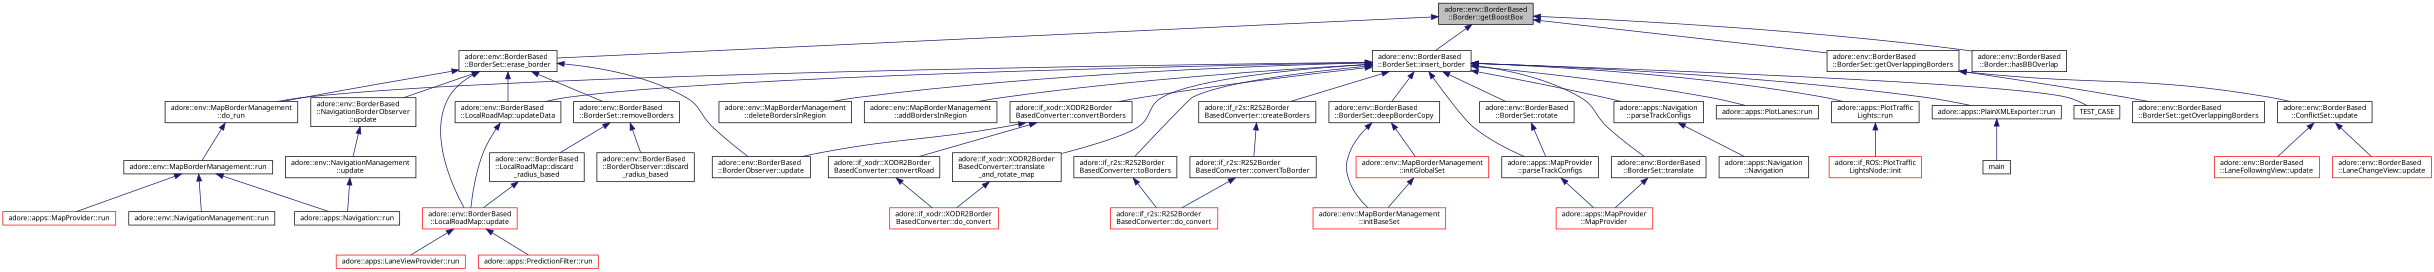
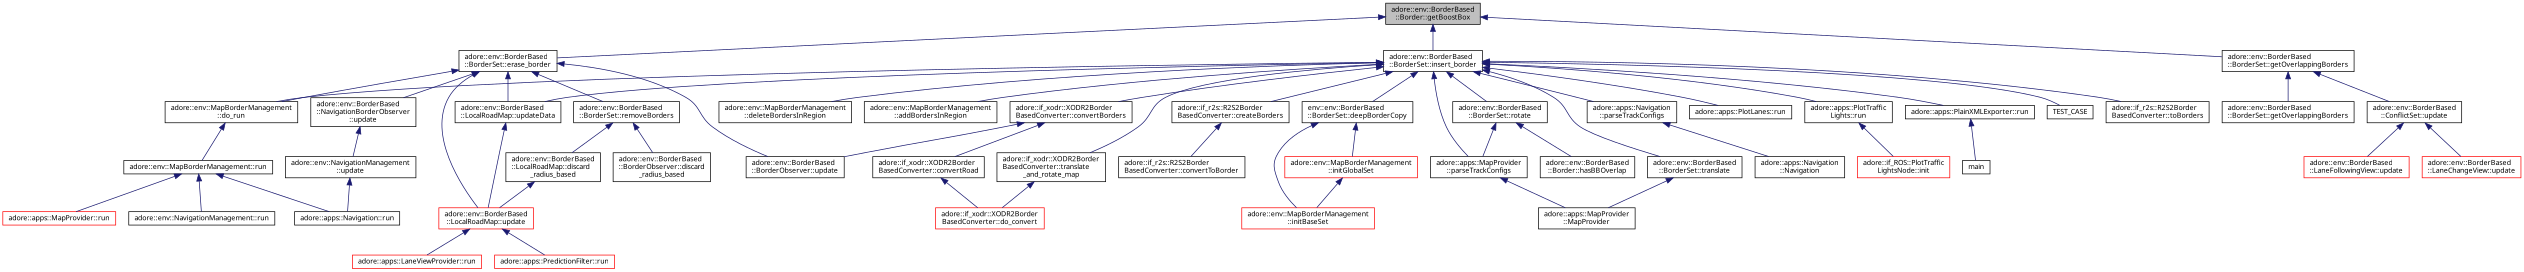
  digraph {
    fontname="Noto Sans"
    rankdir=TB
    node [color=black fillcolor=white fontname="Noto Sans" fontsize=10 shape=record style=filled]
    edge [color=midnightblue dir=back fontname="Noto Sans" fontsize=10 labelfontname=Helvetica labelfontsize=10 style=solid]
    n1 [fillcolor=grey75 fontcolor=black height=0.2 label="adore::env::BorderBased\l::Border::getBoostBox" width=0.4]
    n2 [height=0.2 label="adore::env::BorderBased\l::BorderSet::erase_border" width=0.4]
    n3 [height=0.2 label="adore::env::BorderBased\l::BorderSet::getOverlappingBorders" width=0.4]
    n4 [height=0.2 label="adore::env::BorderBased\l::Border::hasBBOverlap" width=0.4]
    n5 [height=0.2 label="adore::env::BorderBased\l::BorderSet::insert_border" width=0.4]
    n6 [height=0.2 label="adore::env::MapBorderManagement\l::do_run" width=0.4]
    n7 [height=0.2 label="adore::env::BorderBased\l::BorderSet::removeBorders" width=0.4]
    n8 [height=0.2 label="adore::env::BorderBased\l::BorderObserver::update" width=0.4]
    n9 [height=0.2 label="adore::env::BorderBased\l::NavigationBorderObserver\l::update" width=0.4]
    n10 [height=0.2 label="adore::env::BorderBased\l::LocalRoadMap::updateData" width=0.4]
    n11 [color=red height=0.2 label="adore::env::BorderBased\l::LocalRoadMap::update" width=0.4]
    n12 [height=0.2 label="adore::env::BorderBased\l::BorderSet::getOverlappingBorders" width=0.4]
    n13 [height=0.2 label="adore::env::BorderBased\l::ConflictSet::update" width=0.4]
    n14 [height=0.2 label="adore::env::MapBorderManagement\l::deleteBordersInRegion" width=0.4]
    n15 [height=0.2 label="adore::env::MapBorderManagement\l::addBordersInRegion" width=0.4]
    n16 [height=0.2 label="adore::if_xodr::XODR2Border\lBasedConverter::convertBorders" width=0.4]
    n17 [height=0.2 label="adore::if_r2s::R2S2Border\lBasedConverter::createBorders" width=0.4]
-   n18 [height=0.2 label="adore::env::BorderBased\l::BorderSet::deepBorderCopy" width=0.4]
+   n18 [height=0.2 label="env::env::BorderBased\l::BorderSet::deepBorderCopy" width=0.4]
    n19 [height=0.2 label="adore::apps::MapProvider\l::parseTrackConfigs" width=0.4]
    n20 [height=0.2 label="adore::apps::Navigation\l::parseTrackConfigs" width=0.4]
    n21 [height=0.2 label="adore::env::BorderBased\l::BorderSet::rotate" width=0.4]
    n22 [height=0.2 label="adore::apps::PlotLanes::run" width=0.4]
    n23 [height=0.2 label="adore::apps::PlotTraffic\lLights::run" width=0.4]
    n24 [height=0.2 label="adore::apps::PlainXMLExporter::run" width=0.4]
    n25 [height=0.2 label=TEST_CASE width=0.4]
    n26 [height=0.2 label="adore::if_r2s::R2S2Border\lBasedConverter::toBorders" width=0.4]
    n27 [height=0.2 label="adore::env::BorderBased\l::BorderSet::translate" width=0.4]
    n28 [height=0.2 label="adore::if_xodr::XODR2Border\lBasedConverter::translate\l_and_rotate_map" width=0.4]
    n29 [height=0.2 label="adore::env::MapBorderManagement::run" width=0.4]
    n30 [height=0.2 label="adore::env::BorderBased\l::LocalRoadMap::discard\l_radius_based" width=0.4]
    n31 [height=0.2 label="adore::env::BorderBased\l::BorderObserver::discard\l_radius_based" width=0.4]
    n32 [height=0.2 label="adore::env::NavigationManagement\l::update" width=0.4]
    n33 [color=red height=0.2 label="adore::apps::MapProvider::run" width=0.4]
    n34 [height=0.2 label="adore::env::NavigationManagement::run" width=0.4]
    n35 [height=0.2 label="adore::apps::Navigation::run" width=0.4]
    n36 [color=red height=0.2 label="adore::apps::LaneViewProvider::run" width=0.4]
    n37 [color=red height=0.2 label="adore::apps::PredictionFilter::run" width=0.4]
    n38 [color=red height=0.2 label="adore::env::BorderBased\l::LaneFollowingView::update" width=0.4]
    n39 [color=red height=0.2 label="adore::env::BorderBased\l::LaneChangeView::update" width=0.4]
    n40 [height=0.2 label="adore::if_xodr::XODR2Border\lBasedConverter::convertRoad" width=0.4]
    n41 [height=0.2 label="adore::if_r2s::R2S2Border\lBasedConverter::convertToBorder" width=0.4]
    n42 [color=red height=0.2 label="adore::env::MapBorderManagement\l::initBaseSet" width=0.4]
    n43 [color=red height=0.2 label="adore::env::MapBorderManagement\l::initGlobalSet" width=0.4]
-   n44 [color=red height=0.2 label="adore::apps::MapProvider\l::MapProvider" width=0.4]
+   n44 [height=0.2 label="adore::apps::MapProvider\l::MapProvider" width=0.4]
    n45 [height=0.2 label="adore::apps::Navigation\l::Navigation" width=0.4]
    n46 [color=red height=0.2 label="adore::if_ROS::PlotTraffic\lLightsNode::init" width=0.4]
    n47 [height=0.2 label=main width=0.4]
-   n48 [color=red height=0.2 label="adore::if_r2s::R2S2Border\lBasedConverter::do_convert" width=0.4]
    n49 [color=red height=0.2 label="adore::if_xodr::XODR2Border\lBasedConverter::do_convert" width=0.4]
    n1 -> n2
    n1 -> n3
-   n1 -> n4
+   n21 -> n4
    n1 -> n5
    n2 -> n6
    n2 -> n7
    n2 -> n8
    n2 -> n9
    n2 -> n10
    n2 -> n11
    n3 -> n12
    n3 -> n13
    n5 -> n6
    n5 -> n10
    n5 -> n14
    n5 -> n15
    n5 -> n16
    n5 -> n17
    n5 -> n18
    n5 -> n19
    n5 -> n20
    n5 -> n21
    n5 -> n22
    n5 -> n23
    n5 -> n24
    n5 -> n25
    n5 -> n26
    n5 -> n27
    n5 -> n28
    n6 -> n29
    n7 -> n30
    n7 -> n31
    n9 -> n32
    n10 -> n11
    n11 -> n36
    n11 -> n37
    n13 -> n38
    n13 -> n39
    n16 -> n8
    n16 -> n40
    n17 -> n41
    n18 -> n42
    n18 -> n43
    n19 -> n44
    n20 -> n45
    n21 -> n19
    n23 -> n46
    n24 -> n47
-   n26 -> n48
    n27 -> n44
    n28 -> n49
    n29 -> n33
    n29 -> n34
    n29 -> n35
    n30 -> n11
    n32 -> n35
    n40 -> n49
-   n41 -> n48
    n43 -> n42
  }
